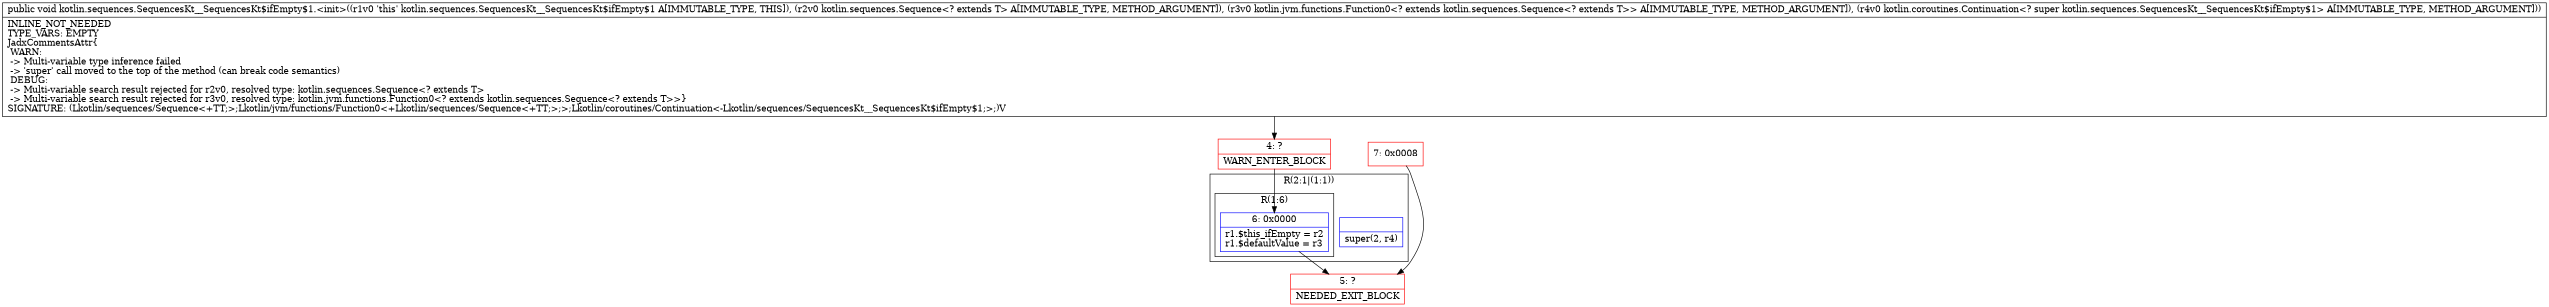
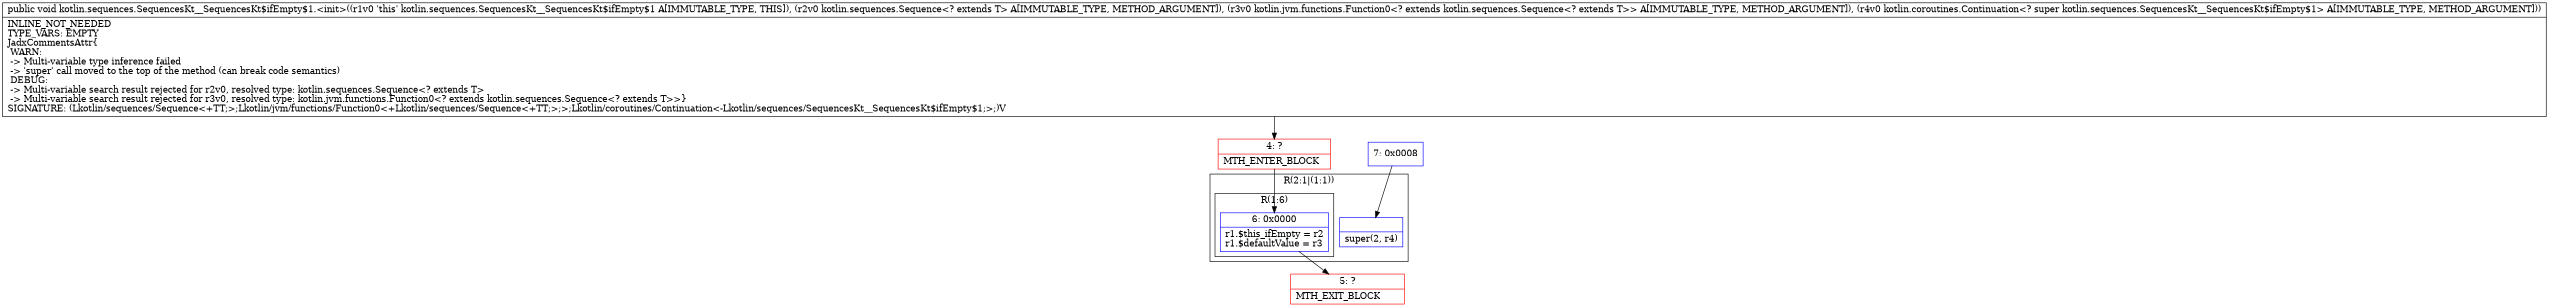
  digraph {
    fontname="DejaVu Serif"
    node [color=red fontname="DejaVu Serif" shape=record]
    edge [fontname="DejaVu Serif"]
    n1 [color=blue label="{6\:\ 0x0000|r1.$this_ifEmpty = r2\lr1.$defaultValue = r3\l}"]
    n2 [color=blue label="{|super(2, r4)\l}"]
-   n3 [label="{5\:\ ?|NEEDED_EXIT_BLOCK\l}"]
-   n4 [label="{7\:\ 0x0008}"]
-   n5 [label="{4\:\ ?|WARN_ENTER_BLOCK\l}"]
+   n3 [label="{5\:\ ?|MTH_EXIT_BLOCK\l}"]
+   n4 [color=blue label="{7\:\ 0x0008}"]
+   n5 [label="{4\:\ ?|MTH_ENTER_BLOCK\l}"]
    n6 [label="{public void kotlin.sequences.SequencesKt__SequencesKt$ifEmpty$1.\<init\>((r1v0 'this' kotlin.sequences.SequencesKt__SequencesKt$ifEmpty$1 A[IMMUTABLE_TYPE, THIS]), (r2v0 kotlin.sequences.Sequence\<? extends T\> A[IMMUTABLE_TYPE, METHOD_ARGUMENT]), (r3v0 kotlin.jvm.functions.Function0\<? extends kotlin.sequences.Sequence\<? extends T\>\> A[IMMUTABLE_TYPE, METHOD_ARGUMENT]), (r4v0 kotlin.coroutines.Continuation\<? super kotlin.sequences.SequencesKt__SequencesKt$ifEmpty$1\> A[IMMUTABLE_TYPE, METHOD_ARGUMENT]))  | INLINE_NOT_NEEDED\lTYPE_VARS: EMPTY\lJadxCommentsAttr\{\l WARN: \l \-\> Multi\-variable type inference failed\l \-\> 'super' call moved to the top of the method (can break code semantics)\l DEBUG: \l \-\> Multi\-variable search result rejected for r2v0, resolved type: kotlin.sequences.Sequence\<? extends T\>\l \-\> Multi\-variable search result rejected for r3v0, resolved type: kotlin.jvm.functions.Function0\<? extends kotlin.sequences.Sequence\<? extends T\>\>\}\lSIGNATURE: (Lkotlin\/sequences\/Sequence\<+TT;\>;Lkotlin\/jvm\/functions\/Function0\<+Lkotlin\/sequences\/Sequence\<+TT;\>;\>;Lkotlin\/coroutines\/Continuation\<\-Lkotlin\/sequences\/SequencesKt__SequencesKt$ifEmpty$1;\>;)V\l}" color=""]
    subgraph cluster_1 {
      label="R(2:1|(1:1))"
      n2
      subgraph cluster_2 {
        label="R(1:6)"
        n1
      }
    }
    n1 -> n3
-   n4 -> n3
+   n4 -> n2
    n5 -> n1
    n6 -> n5
  }
